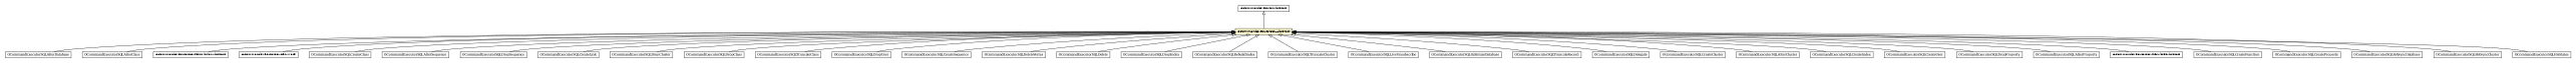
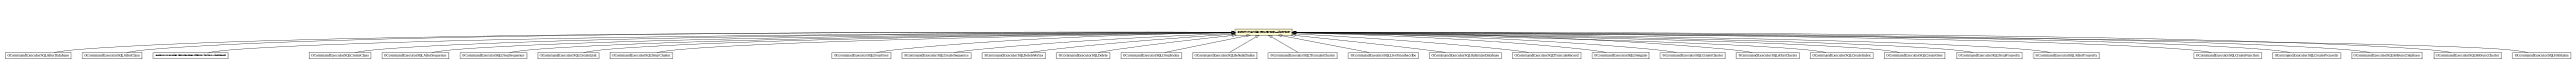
  digraph {
    fontname=Merriweather
    nodesep=0.25
    ranksep=0.5
    node [fontcolor=black fontname=Merriweather fontsize=10.0 shape=plaintext]
    edge [arrowtail=empty dir=back fontname=Merriweather fontsize=10 headport=p labelfontname=Helvetica labelfontsize=10 tailport=p]
-   n1 [label=<<table title="com.orientechnologies.orient.core.command.OCommandExecutorAbstract" border="0" cellborder="1" cellspacing="0" cellpadding="2" port="p" href="../command/OCommandExecutorAbstract.html"> 		<tr><td><table border="0" cellspacing="0" cellpadding="1"> <tr><td align="center" balign="center"><font face="Helvetica-Oblique"> OCommandExecutorAbstract </font></td></tr> 		</table></td></tr> 		</table>>]
    n2 [label=<<table title="com.orientechnologies.orient.core.sql.OCommandExecutorSQLAbstract" border="0" cellborder="1" cellspacing="0" cellpadding="2" port="p" bgcolor="lemonChiffon" href="./OCommandExecutorSQLAbstract.html"> 		<tr><td><table border="0" cellspacing="0" cellpadding="1"> <tr><td align="center" balign="center"><font face="Helvetica-Oblique"> OCommandExecutorSQLAbstract </font></td></tr> 		</table></td></tr> 		</table>>]
    n3 [label=<<table title="com.orientechnologies.orient.core.sql.OCommandExecutorSQLAlterDatabase" border="0" cellborder="1" cellspacing="0" cellpadding="2" port="p" href="./OCommandExecutorSQLAlterDatabase.html"> 		<tr><td><table border="0" cellspacing="0" cellpadding="1"> <tr><td align="center" balign="center"> OCommandExecutorSQLAlterDatabase </td></tr> 		</table></td></tr> 		</table>>]
    n4 [label=<<table title="com.orientechnologies.orient.core.sql.OCommandExecutorSQLAlterClass" border="0" cellborder="1" cellspacing="0" cellpadding="2" port="p" href="./OCommandExecutorSQLAlterClass.html"> 		<tr><td><table border="0" cellspacing="0" cellpadding="1"> <tr><td align="center" balign="center"> OCommandExecutorSQLAlterClass </td></tr> 		</table></td></tr> 		</table>>]
    n5 [label=<<table title="com.orientechnologies.orient.core.sql.OCommandExecutorSQLPermissionAbstract" border="0" cellborder="1" cellspacing="0" cellpadding="2" port="p" href="./OCommandExecutorSQLPermissionAbstract.html"> 		<tr><td><table border="0" cellspacing="0" cellpadding="1"> <tr><td align="center" balign="center"><font face="Helvetica-Oblique"> OCommandExecutorSQLPermissionAbstract </font></td></tr> 		</table></td></tr> 		</table>>]
-   n6 [label=<<table title="com.orientechnologies.orient.core.sql.OCommandExecutorSQLSetAware" border="0" cellborder="1" cellspacing="0" cellpadding="2" port="p" href="./OCommandExecutorSQLSetAware.html"> 		<tr><td><table border="0" cellspacing="0" cellpadding="1"> <tr><td align="center" balign="center"><font face="Helvetica-Oblique"> OCommandExecutorSQLSetAware </font></td></tr> 		</table></td></tr> 		</table>>]
    n7 [label=<<table title="com.orientechnologies.orient.core.sql.OCommandExecutorSQLCreateClass" border="0" cellborder="1" cellspacing="0" cellpadding="2" port="p" href="./OCommandExecutorSQLCreateClass.html"> 		<tr><td><table border="0" cellspacing="0" cellpadding="1"> <tr><td align="center" balign="center"> OCommandExecutorSQLCreateClass </td></tr> 		</table></td></tr> 		</table>>]
    n8 [label=<<table title="com.orientechnologies.orient.core.sql.OCommandExecutorSQLAlterSequence" border="0" cellborder="1" cellspacing="0" cellpadding="2" port="p" href="./OCommandExecutorSQLAlterSequence.html"> 		<tr><td><table border="0" cellspacing="0" cellpadding="1"> <tr><td align="center" balign="center"> OCommandExecutorSQLAlterSequence </td></tr> 		</table></td></tr> 		</table>>]
    n9 [label=<<table title="com.orientechnologies.orient.core.sql.OCommandExecutorSQLDropSequence" border="0" cellborder="1" cellspacing="0" cellpadding="2" port="p" href="./OCommandExecutorSQLDropSequence.html"> 		<tr><td><table border="0" cellspacing="0" cellpadding="1"> <tr><td align="center" balign="center"> OCommandExecutorSQLDropSequence </td></tr> 		</table></td></tr> 		</table>>]
    n10 [label=<<table title="com.orientechnologies.orient.core.sql.OCommandExecutorSQLCreateLink" border="0" cellborder="1" cellspacing="0" cellpadding="2" port="p" href="./OCommandExecutorSQLCreateLink.html"> 		<tr><td><table border="0" cellspacing="0" cellpadding="1"> <tr><td align="center" balign="center"> OCommandExecutorSQLCreateLink </td></tr> 		</table></td></tr> 		</table>>]
    n11 [label=<<table title="com.orientechnologies.orient.core.sql.OCommandExecutorSQLDropCluster" border="0" cellborder="1" cellspacing="0" cellpadding="2" port="p" href="./OCommandExecutorSQLDropCluster.html"> 		<tr><td><table border="0" cellspacing="0" cellpadding="1"> <tr><td align="center" balign="center"> OCommandExecutorSQLDropCluster </td></tr> 		</table></td></tr> 		</table>>]
-   n12 [label=<<table title="com.orientechnologies.orient.core.sql.OCommandExecutorSQLDropClass" border="0" cellborder="1" cellspacing="0" cellpadding="2" port="p" href="./OCommandExecutorSQLDropClass.html"> 		<tr><td><table border="0" cellspacing="0" cellpadding="1"> <tr><td align="center" balign="center"> OCommandExecutorSQLDropClass </td></tr> 		</table></td></tr> 		</table>>]
-   n13 [label=<<table title="com.orientechnologies.orient.core.sql.OCommandExecutorSQLTruncateClass" border="0" cellborder="1" cellspacing="0" cellpadding="2" port="p" href="./OCommandExecutorSQLTruncateClass.html"> 		<tr><td><table border="0" cellspacing="0" cellpadding="1"> <tr><td align="center" balign="center"> OCommandExecutorSQLTruncateClass </td></tr> 		</table></td></tr> 		</table>>]
    n14 [label=<<table title="com.orientechnologies.orient.core.sql.OCommandExecutorSQLDropUser" border="0" cellborder="1" cellspacing="0" cellpadding="2" port="p" href="./OCommandExecutorSQLDropUser.html"> 		<tr><td><table border="0" cellspacing="0" cellpadding="1"> <tr><td align="center" balign="center"> OCommandExecutorSQLDropUser </td></tr> 		</table></td></tr> 		</table>>]
    n15 [label=<<table title="com.orientechnologies.orient.core.sql.OCommandExecutorSQLCreateSequence" border="0" cellborder="1" cellspacing="0" cellpadding="2" port="p" href="./OCommandExecutorSQLCreateSequence.html"> 		<tr><td><table border="0" cellspacing="0" cellpadding="1"> <tr><td align="center" balign="center"> OCommandExecutorSQLCreateSequence </td></tr> 		</table></td></tr> 		</table>>]
    n16 [label=<<table title="com.orientechnologies.orient.core.sql.OCommandExecutorSQLDeleteVertex" border="0" cellborder="1" cellspacing="0" cellpadding="2" port="p" href="./OCommandExecutorSQLDeleteVertex.html"> 		<tr><td><table border="0" cellspacing="0" cellpadding="1"> <tr><td align="center" balign="center"> OCommandExecutorSQLDeleteVertex </td></tr> 		</table></td></tr> 		</table>>]
    n17 [label=<<table title="com.orientechnologies.orient.core.sql.OCommandExecutorSQLDelete" border="0" cellborder="1" cellspacing="0" cellpadding="2" port="p" href="./OCommandExecutorSQLDelete.html"> 		<tr><td><table border="0" cellspacing="0" cellpadding="1"> <tr><td align="center" balign="center"> OCommandExecutorSQLDelete </td></tr> 		</table></td></tr> 		</table>>]
    n18 [label=<<table title="com.orientechnologies.orient.core.sql.OCommandExecutorSQLDropIndex" border="0" cellborder="1" cellspacing="0" cellpadding="2" port="p" href="./OCommandExecutorSQLDropIndex.html"> 		<tr><td><table border="0" cellspacing="0" cellpadding="1"> <tr><td align="center" balign="center"> OCommandExecutorSQLDropIndex </td></tr> 		</table></td></tr> 		</table>>]
    n19 [label=<<table title="com.orientechnologies.orient.core.sql.OCommandExecutorSQLRebuildIndex" border="0" cellborder="1" cellspacing="0" cellpadding="2" port="p" href="./OCommandExecutorSQLRebuildIndex.html"> 		<tr><td><table border="0" cellspacing="0" cellpadding="1"> <tr><td align="center" balign="center"> OCommandExecutorSQLRebuildIndex </td></tr> 		</table></td></tr> 		</table>>]
    n20 [label=<<table title="com.orientechnologies.orient.core.sql.OCommandExecutorSQLTruncateCluster" border="0" cellborder="1" cellspacing="0" cellpadding="2" port="p" href="./OCommandExecutorSQLTruncateCluster.html"> 		<tr><td><table border="0" cellspacing="0" cellpadding="1"> <tr><td align="center" balign="center"> OCommandExecutorSQLTruncateCluster </td></tr> 		</table></td></tr> 		</table>>]
    n21 [label=<<table title="com.orientechnologies.orient.core.sql.OCommandExecutorSQLLiveUnsubscribe" border="0" cellborder="1" cellspacing="0" cellpadding="2" port="p" href="./OCommandExecutorSQLLiveUnsubscribe.html"> 		<tr><td><table border="0" cellspacing="0" cellpadding="1"> <tr><td align="center" balign="center"> OCommandExecutorSQLLiveUnsubscribe </td></tr> 		</table></td></tr> 		</table>>]
    n22 [label=<<table title="com.orientechnologies.orient.core.sql.OCommandExecutorSQLOptimizeDatabase" border="0" cellborder="1" cellspacing="0" cellpadding="2" port="p" href="./OCommandExecutorSQLOptimizeDatabase.html"> 		<tr><td><table border="0" cellspacing="0" cellpadding="1"> <tr><td align="center" balign="center"> OCommandExecutorSQLOptimizeDatabase </td></tr> 		</table></td></tr> 		</table>>]
    n23 [label=<<table title="com.orientechnologies.orient.core.sql.OCommandExecutorSQLTruncateRecord" border="0" cellborder="1" cellspacing="0" cellpadding="2" port="p" href="./OCommandExecutorSQLTruncateRecord.html"> 		<tr><td><table border="0" cellspacing="0" cellpadding="1"> <tr><td align="center" balign="center"> OCommandExecutorSQLTruncateRecord </td></tr> 		</table></td></tr> 		</table>>]
    n24 [label=<<table title="com.orientechnologies.orient.core.sql.OCommandExecutorSQLDelegate" border="0" cellborder="1" cellspacing="0" cellpadding="2" port="p" href="./OCommandExecutorSQLDelegate.html"> 		<tr><td><table border="0" cellspacing="0" cellpadding="1"> <tr><td align="center" balign="center"> OCommandExecutorSQLDelegate </td></tr> 		</table></td></tr> 		</table>>]
    n25 [label=<<table title="com.orientechnologies.orient.core.sql.OCommandExecutorSQLCreateCluster" border="0" cellborder="1" cellspacing="0" cellpadding="2" port="p" href="./OCommandExecutorSQLCreateCluster.html"> 		<tr><td><table border="0" cellspacing="0" cellpadding="1"> <tr><td align="center" balign="center"> OCommandExecutorSQLCreateCluster </td></tr> 		</table></td></tr> 		</table>>]
    n26 [label=<<table title="com.orientechnologies.orient.core.sql.OCommandExecutorSQLAlterCluster" border="0" cellborder="1" cellspacing="0" cellpadding="2" port="p" href="./OCommandExecutorSQLAlterCluster.html"> 		<tr><td><table border="0" cellspacing="0" cellpadding="1"> <tr><td align="center" balign="center"> OCommandExecutorSQLAlterCluster </td></tr> 		</table></td></tr> 		</table>>]
    n27 [label=<<table title="com.orientechnologies.orient.core.sql.OCommandExecutorSQLCreateIndex" border="0" cellborder="1" cellspacing="0" cellpadding="2" port="p" href="./OCommandExecutorSQLCreateIndex.html"> 		<tr><td><table border="0" cellspacing="0" cellpadding="1"> <tr><td align="center" balign="center"> OCommandExecutorSQLCreateIndex </td></tr> 		</table></td></tr> 		</table>>]
    n28 [label=<<table title="com.orientechnologies.orient.core.sql.OCommandExecutorSQLCreateUser" border="0" cellborder="1" cellspacing="0" cellpadding="2" port="p" href="./OCommandExecutorSQLCreateUser.html"> 		<tr><td><table border="0" cellspacing="0" cellpadding="1"> <tr><td align="center" balign="center"> OCommandExecutorSQLCreateUser </td></tr> 		</table></td></tr> 		</table>>]
    n29 [label=<<table title="com.orientechnologies.orient.core.sql.OCommandExecutorSQLDropProperty" border="0" cellborder="1" cellspacing="0" cellpadding="2" port="p" href="./OCommandExecutorSQLDropProperty.html"> 		<tr><td><table border="0" cellspacing="0" cellpadding="1"> <tr><td align="center" balign="center"> OCommandExecutorSQLDropProperty </td></tr> 		</table></td></tr> 		</table>>]
    n30 [label=<<table title="com.orientechnologies.orient.core.sql.OCommandExecutorSQLAlterProperty" border="0" cellborder="1" cellspacing="0" cellpadding="2" port="p" href="./OCommandExecutorSQLAlterProperty.html"> 		<tr><td><table border="0" cellspacing="0" cellpadding="1"> <tr><td align="center" balign="center"> OCommandExecutorSQLAlterProperty </td></tr> 		</table></td></tr> 		</table>>]
-   n31 [label=<<table title="com.orientechnologies.orient.core.sql.OCommandExecutorSQLResultsetAbstract" border="0" cellborder="1" cellspacing="0" cellpadding="2" port="p" href="./OCommandExecutorSQLResultsetAbstract.html"> 		<tr><td><table border="0" cellspacing="0" cellpadding="1"> <tr><td align="center" balign="center"><font face="Helvetica-Oblique"> OCommandExecutorSQLResultsetAbstract </font></td></tr> 		</table></td></tr> 		</table>>]
    n32 [label=<<table title="com.orientechnologies.orient.core.sql.OCommandExecutorSQLCreateFunction" border="0" cellborder="1" cellspacing="0" cellpadding="2" port="p" href="./OCommandExecutorSQLCreateFunction.html"> 		<tr><td><table border="0" cellspacing="0" cellpadding="1"> <tr><td align="center" balign="center"> OCommandExecutorSQLCreateFunction </td></tr> 		</table></td></tr> 		</table>>]
    n33 [label=<<table title="com.orientechnologies.orient.core.sql.OCommandExecutorSQLCreateProperty" border="0" cellborder="1" cellspacing="0" cellpadding="2" port="p" href="./OCommandExecutorSQLCreateProperty.html"> 		<tr><td><table border="0" cellspacing="0" cellpadding="1"> <tr><td align="center" balign="center"> OCommandExecutorSQLCreateProperty </td></tr> 		</table></td></tr> 		</table>>]
    n34 [label=<<table title="com.orientechnologies.orient.server.distributed.sql.OCommandExecutorSQLHASyncDatabase" border="0" cellborder="1" cellspacing="0" cellpadding="2" port="p" href="../../server/distributed/sql/OCommandExecutorSQLHASyncDatabase.html"> 		<tr><td><table border="0" cellspacing="0" cellpadding="1"> <tr><td align="center" balign="center"> OCommandExecutorSQLHASyncDatabase </td></tr> 		</table></td></tr> 		</table>>]
    n35 [label=<<table title="com.orientechnologies.orient.server.distributed.sql.OCommandExecutorSQLHASyncCluster" border="0" cellborder="1" cellspacing="0" cellpadding="2" port="p" href="../../server/distributed/sql/OCommandExecutorSQLHASyncCluster.html"> 		<tr><td><table border="0" cellspacing="0" cellpadding="1"> <tr><td align="center" balign="center"> OCommandExecutorSQLHASyncCluster </td></tr> 		</table></td></tr> 		</table>>]
    n36 [label=<<table title="com.orientechnologies.orient.server.distributed.sql.OCommandExecutorSQLHAStatus" border="0" cellborder="1" cellspacing="0" cellpadding="2" port="p" href="../../server/distributed/sql/OCommandExecutorSQLHAStatus.html"> 		<tr><td><table border="0" cellspacing="0" cellpadding="1"> <tr><td align="center" balign="center"> OCommandExecutorSQLHAStatus </td></tr> 		</table></td></tr> 		</table>>]
-   n1 -> n2
    n2 -> n3
    n2 -> n4
    n2 -> n5
-   n2 -> n6
    n2 -> n7
    n2 -> n8
    n2 -> n9
    n2 -> n10
    n2 -> n11
-   n2 -> n12
-   n2 -> n13
    n2 -> n14
    n2 -> n15
    n2 -> n16
    n2 -> n17
    n2 -> n18
    n2 -> n19
    n2 -> n20
    n2 -> n21
    n2 -> n22
    n2 -> n23
    n2 -> n24
    n2 -> n25
    n2 -> n26
    n2 -> n27
    n2 -> n28
    n2 -> n29
    n2 -> n30
-   n2 -> n31
    n2 -> n32
    n2 -> n33
    n2 -> n34
    n2 -> n35
    n2 -> n36
  }
